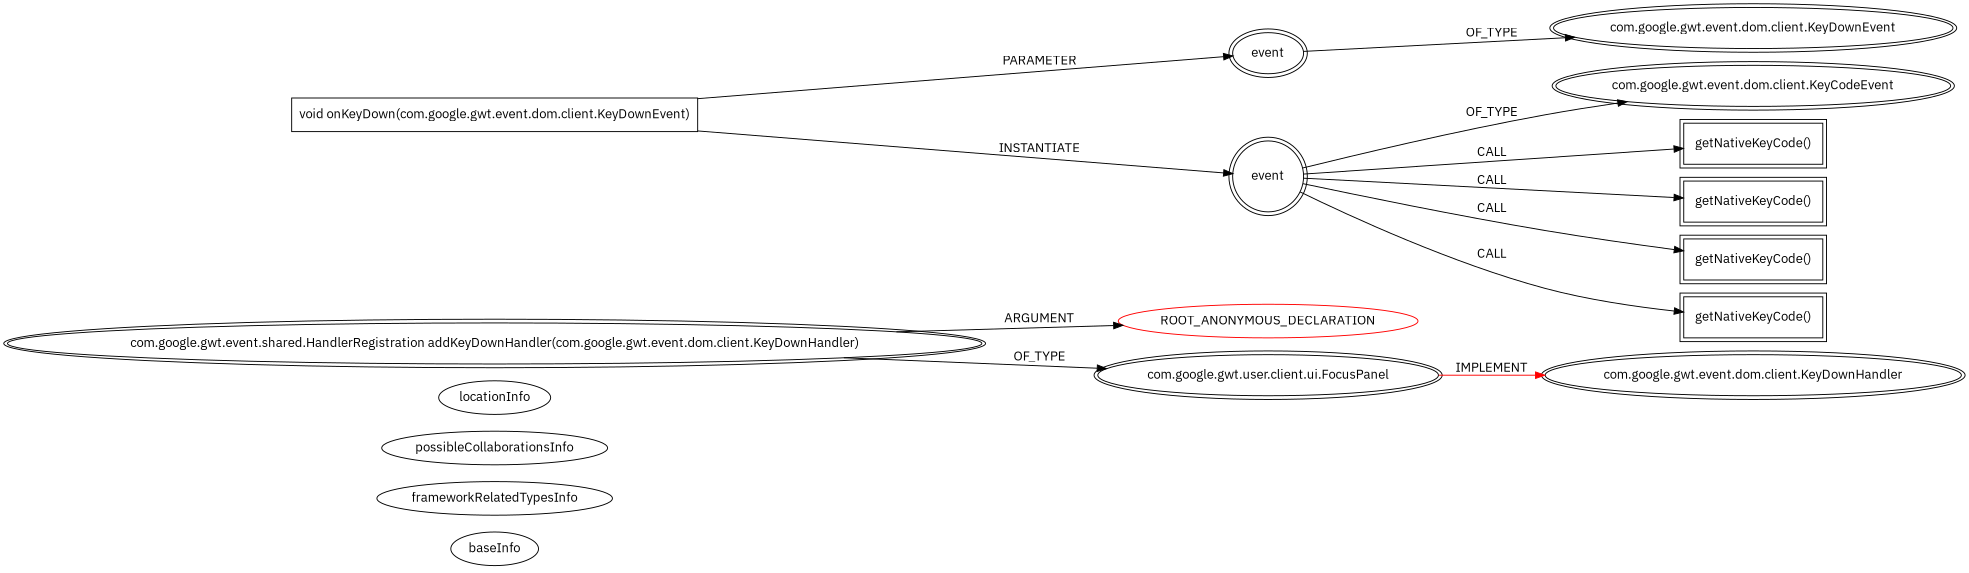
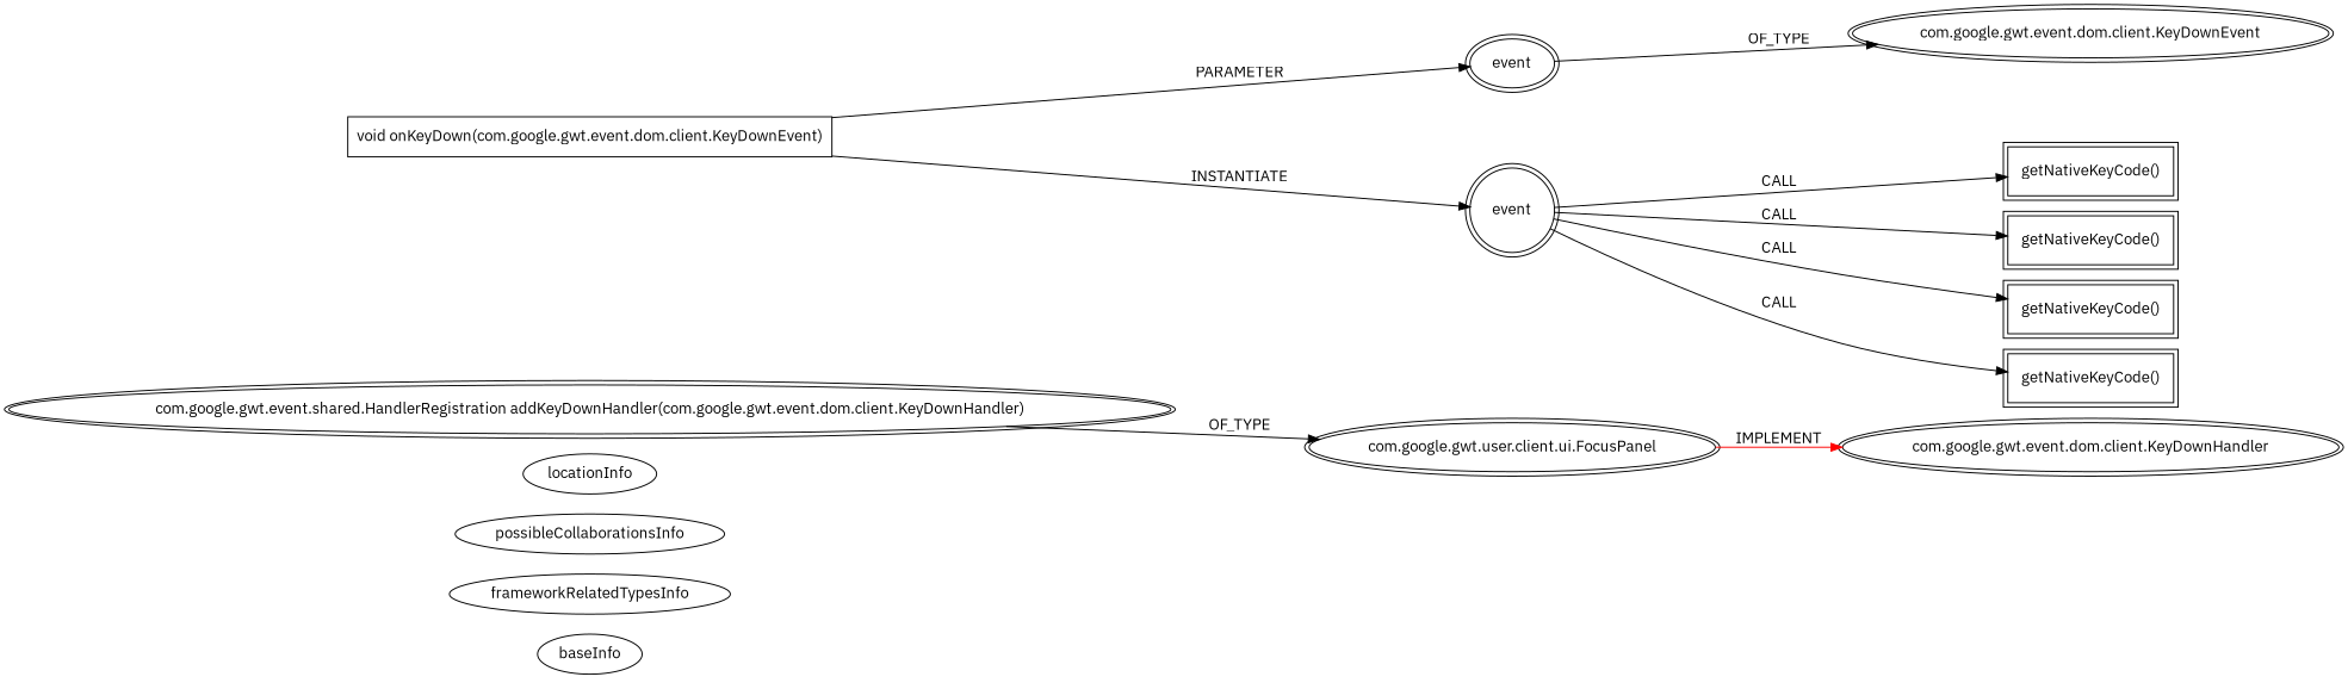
  digraph {
    fontname="IBM Plex Sans"
    rankdir=LR
    node [fontname="IBM Plex Sans" isFrameworkType=true peripheries=2]
    edge [fontname="IBM Plex Sans"]
    baseInfo [category=extension_graph graphId=3306 isAnonymous=true possibleRelation=false isFrameworkType="" peripheries=""]
    frameworkRelatedTypesInfo [0="com.google.gwt.event.dom.client.KeyDownHandler" isFrameworkType="" peripheries=""]
    possibleCollaborationsInfo [isFrameworkType="" peripheries=""]
    locationInfo [contextSignature="void ejecutar()" filePath="/jumanor-client-nodejsgwt/client-nodejsgwt-master/src/main/java/pck/client/TEngine.java" graphId=3306 projectName="jumanor-client-nodejsgwt" isFrameworkType="" peripheries=""]
-   n5 [color=red isFrameworkType=false label=ROOT_ANONYMOUS_DECLARATION vertexType=ROOT_ANONYMOUS_DECLARATION peripheries=""]
    n6 [label="com.google.gwt.event.dom.client.KeyDownHandler" vertexType=FRAMEWORK_INTERFACE_TYPE]
    n7 [isFrameworkType=false label="void onKeyDown(com.google.gwt.event.dom.client.KeyDownEvent)" shape=box vertexType=OVERRIDING_METHOD_DECLARATION peripheries=""]
    n8 [label=event vertexType=PARAMETER_DECLARATION]
    n9 [label=event shape=circle vertexType=VARIABLE_EXPRESION]
    n10 [label="com.google.gwt.event.shared.HandlerRegistration addKeyDownHandler(com.google.gwt.event.dom.client.KeyDownHandler)" vertexType=OUTSIDE_CALL]
    n11 [label="com.google.gwt.user.client.ui.FocusPanel" vertexType=FRAMEWORK_CLASS_TYPE]
    n12 [label="com.google.gwt.event.dom.client.KeyDownEvent" vertexType=FRAMEWORK_CLASS_TYPE]
-   n13 [label="com.google.gwt.event.dom.client.KeyCodeEvent" vertexType=FRAMEWORK_CLASS_TYPE]
    n14 [label="getNativeKeyCode()" shape=box vertexType=INSIDE_CALL]
    n15 [label="getNativeKeyCode()" shape=box vertexType=INSIDE_CALL]
    n16 [label="getNativeKeyCode()" shape=box vertexType=INSIDE_CALL]
    n17 [label="getNativeKeyCode()" shape=box vertexType=INSIDE_CALL]
    n7 -> n8 [label=PARAMETER]
    n7 -> n9 [label=INSTANTIATE]
    n8 -> n12 [label=OF_TYPE]
-   n9 -> n13 [label=OF_TYPE]
    n9 -> n14 [label=CALL]
    n9 -> n15 [label=CALL]
    n9 -> n16 [label=CALL]
    n9 -> n17 [label=CALL]
-   n10 -> n5 [label=ARGUMENT]
    n10 -> n11 [label=OF_TYPE]
    n11 -> n6 [color=red label=IMPLEMENT]
  }
